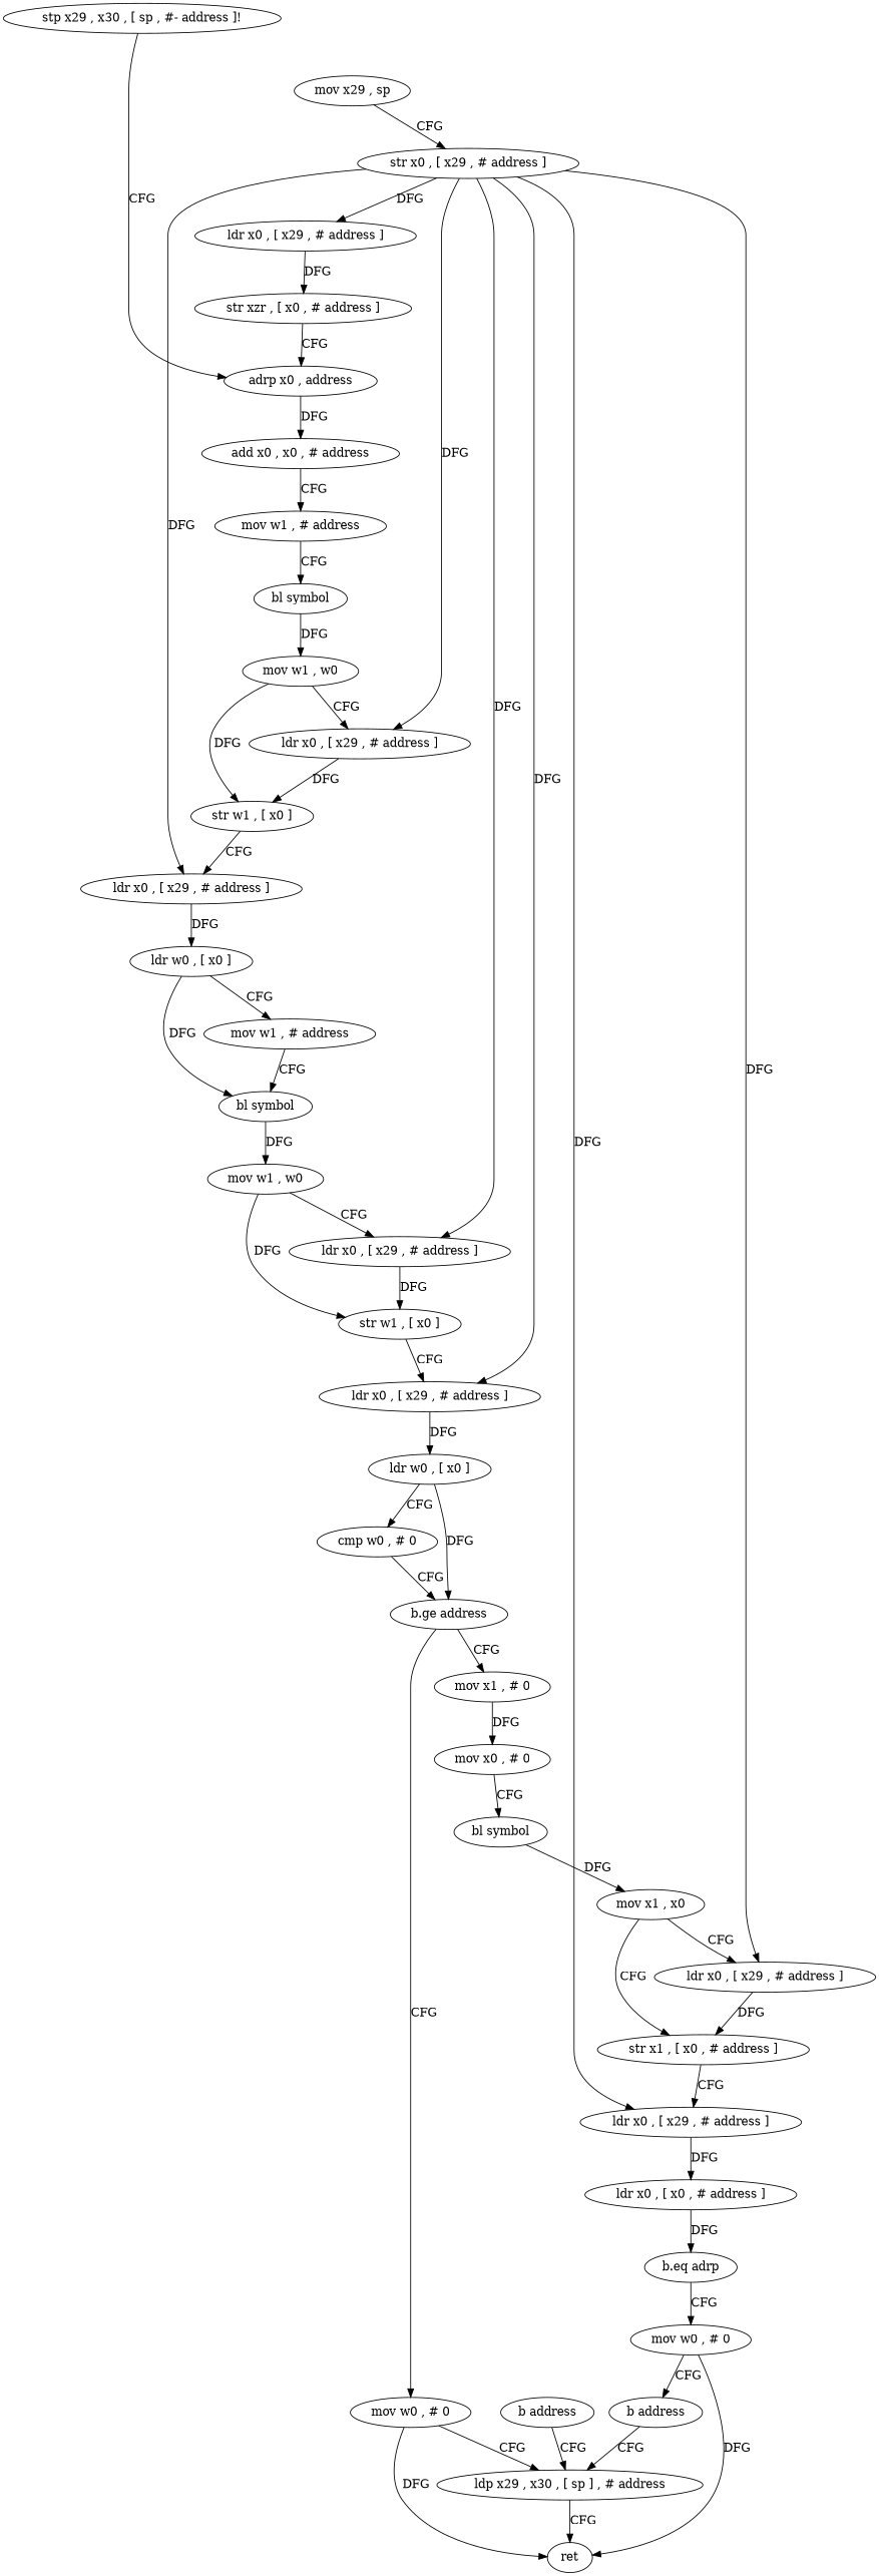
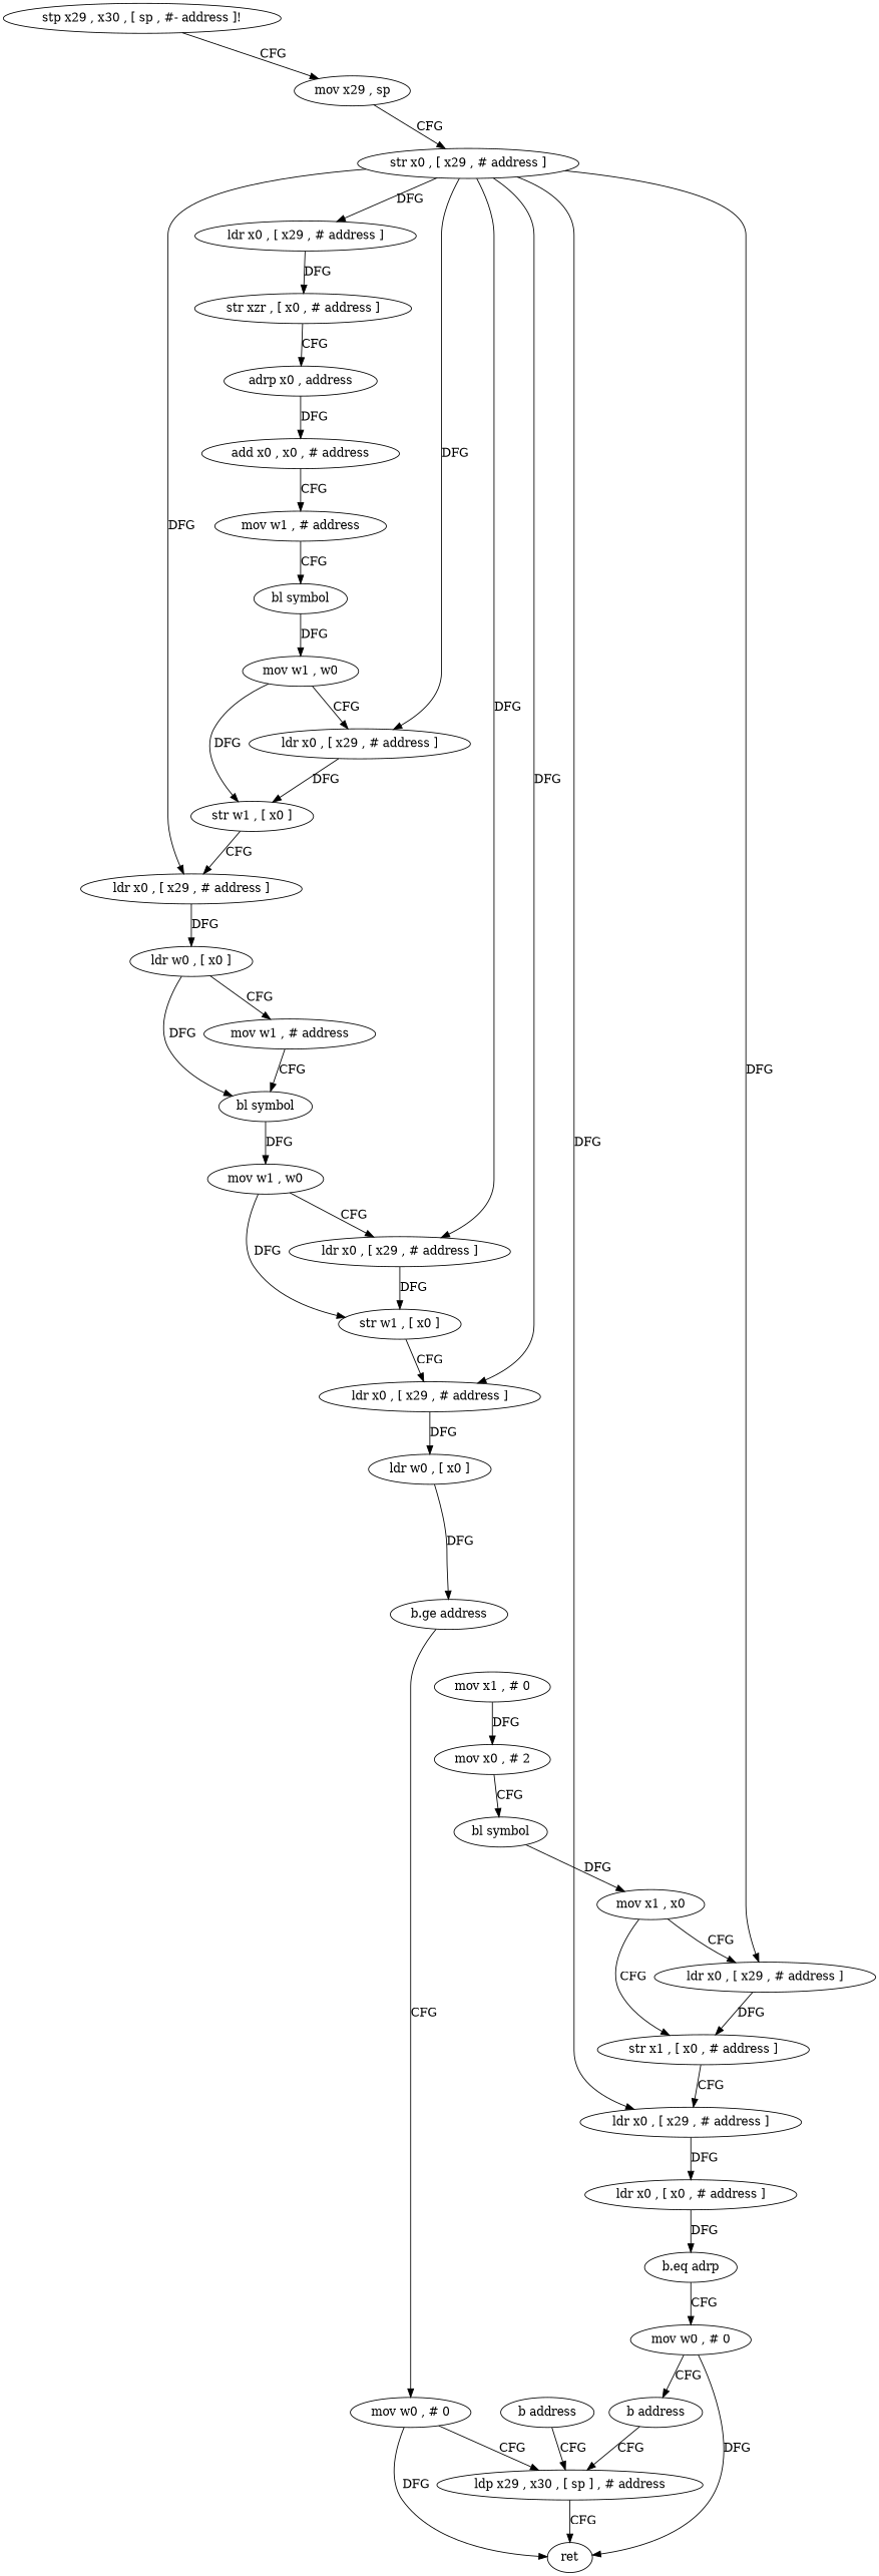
  digraph {
    n1 [label="stp x29 , x30 , [ sp , #- address ]!"]
    n2 [label="mov x29 , sp"]
    n3 [label="str x0 , [ x29 , # address ]"]
    n4 [label="ldr x0 , [ x29 , # address ]"]
    n5 [label="ldr x0 , [ x29 , # address ]"]
    n6 [label="ldr x0 , [ x29 , # address ]"]
    n7 [label="ldr x0 , [ x29 , # address ]"]
    n8 [label="ldr x0 , [ x29 , # address ]"]
    n9 [label="ldr x0 , [ x29 , # address ]"]
    n10 [label="ldr x0 , [ x29 , # address ]"]
    n11 [label="str xzr , [ x0 , # address ]"]
    n12 [label="str w1 , [ x0 ]"]
    n13 [label="ldr w0 , [ x0 ]"]
    n14 [label="str w1 , [ x0 ]"]
    n15 [label="ldr w0 , [ x0 ]"]
    n16 [label="str x1 , [ x0 , # address ]"]
    n17 [label="ldr x0 , [ x0 , # address ]"]
    n18 [label="adrp x0 , address"]
    n19 [label="add x0 , x0 , # address"]
    n20 [label="mov w1 , # address"]
    n21 [label="bl symbol"]
    n22 [label="mov w1 , w0"]
    n23 [label="mov w1 , # address"]
    n24 [label="bl symbol"]
    n25 [label="mov w1 , w0"]
-   n26 [label="cmp w0 , # 0"]
    n27 [label="b.ge address"]
    n28 [label="mov w0 , # 0"]
    n29 [label="mov x1 , # 0"]
    n30 [label="ldp x29 , x30 , [ sp ] , # address"]
    n31 [label=ret]
-   n32 [label="mov x0 , # 0"]
+   n32 [label="mov x0 , # 2"]
    n33 [label="bl symbol"]
    n34 [label="mov x1 , x0"]
    n35 [label="b.eq adrp"]
    n36 [label="mov w0 , # 0"]
    n37 [label="b address"]
    n38 [label="b address"]
-   n1 -> n18 [label=CFG]
+   n1 -> n2 [label=CFG]
    n2 -> n3 [label=CFG]
    n3 -> n4 [label=DFG]
    n3 -> n5 [label=DFG]
    n3 -> n6 [label=DFG]
    n3 -> n7 [label=DFG]
    n3 -> n8 [label=DFG]
    n3 -> n9 [label=DFG]
    n3 -> n10 [label=DFG]
    n4 -> n11 [label=DFG]
    n5 -> n12 [label=DFG]
    n6 -> n13 [label=DFG]
    n7 -> n14 [label=DFG]
    n8 -> n15 [label=DFG]
    n9 -> n16 [label=DFG]
    n10 -> n17 [label=DFG]
    n11 -> n18 [label=CFG]
    n12 -> n6 [label=CFG]
    n13 -> n23 [label=CFG]
    n13 -> n24 [label=DFG]
    n14 -> n8 [label=CFG]
-   n15 -> n26 [label=CFG]
    n15 -> n27 [label=DFG]
    n16 -> n10 [label=CFG]
    n17 -> n35 [label=DFG]
    n18 -> n19 [label=DFG]
    n19 -> n20 [label=CFG]
    n20 -> n21 [label=CFG]
    n21 -> n22 [label=DFG]
    n22 -> n5 [label=CFG]
    n22 -> n12 [label=DFG]
    n23 -> n24 [label=CFG]
    n24 -> n25 [label=DFG]
    n25 -> n7 [label=CFG]
    n25 -> n14 [label=DFG]
-   n26 -> n27 [label=CFG]
    n27 -> n28 [label=CFG]
-   n27 -> n29 [label=CFG]
    n28 -> n30 [label=CFG]
    n28 -> n31 [label=DFG]
    n29 -> n32 [label=DFG]
    n30 -> n31 [label=CFG]
    n32 -> n33 [label=CFG]
    n33 -> n34 [label=DFG]
    n34 -> n9 [label=CFG]
    n34 -> n16 [label=CFG]
    n35 -> n36 [label=CFG]
    n36 -> n31 [label=DFG]
    n36 -> n37 [label=CFG]
    n37 -> n30 [label=CFG]
    n38 -> n30 [label=CFG]
  }
